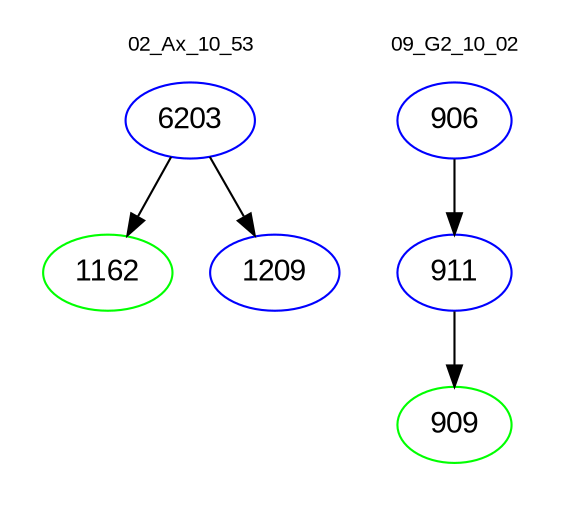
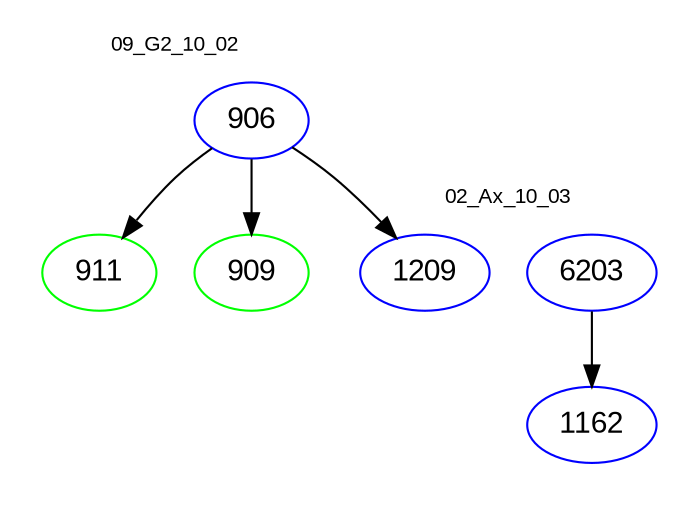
  digraph {
    fontname="Liberation Sans"
    node [color=blue fontname="Liberation Sans"]
    edge [color=black fontname="Liberation Sans"]
    n1 [label=6203]
-   n2 [color=green label=1162]
+   n2 [label=1162]
    n3 [label=1209]
    n4 [label=906]
-   n5 [label=911]
+   n5 [color=green label=911]
    n6 [color=green label=909]
    subgraph cluster_1 {
      color=white
      fontsize=10
-     label="02_Ax_10_53"
+     label="02_Ax_10_03"
      n1
      n2
      n3
    }
    subgraph cluster_2 {
      color=white
      fontsize=10
      label="09_G2_10_02"
      n4
      n5
      n6
    }
    n1 -> n2
-   n1 -> n3
+   n4 -> n3
    n4 -> n5
-   n5 -> n6
+   n4 -> n6
  }
